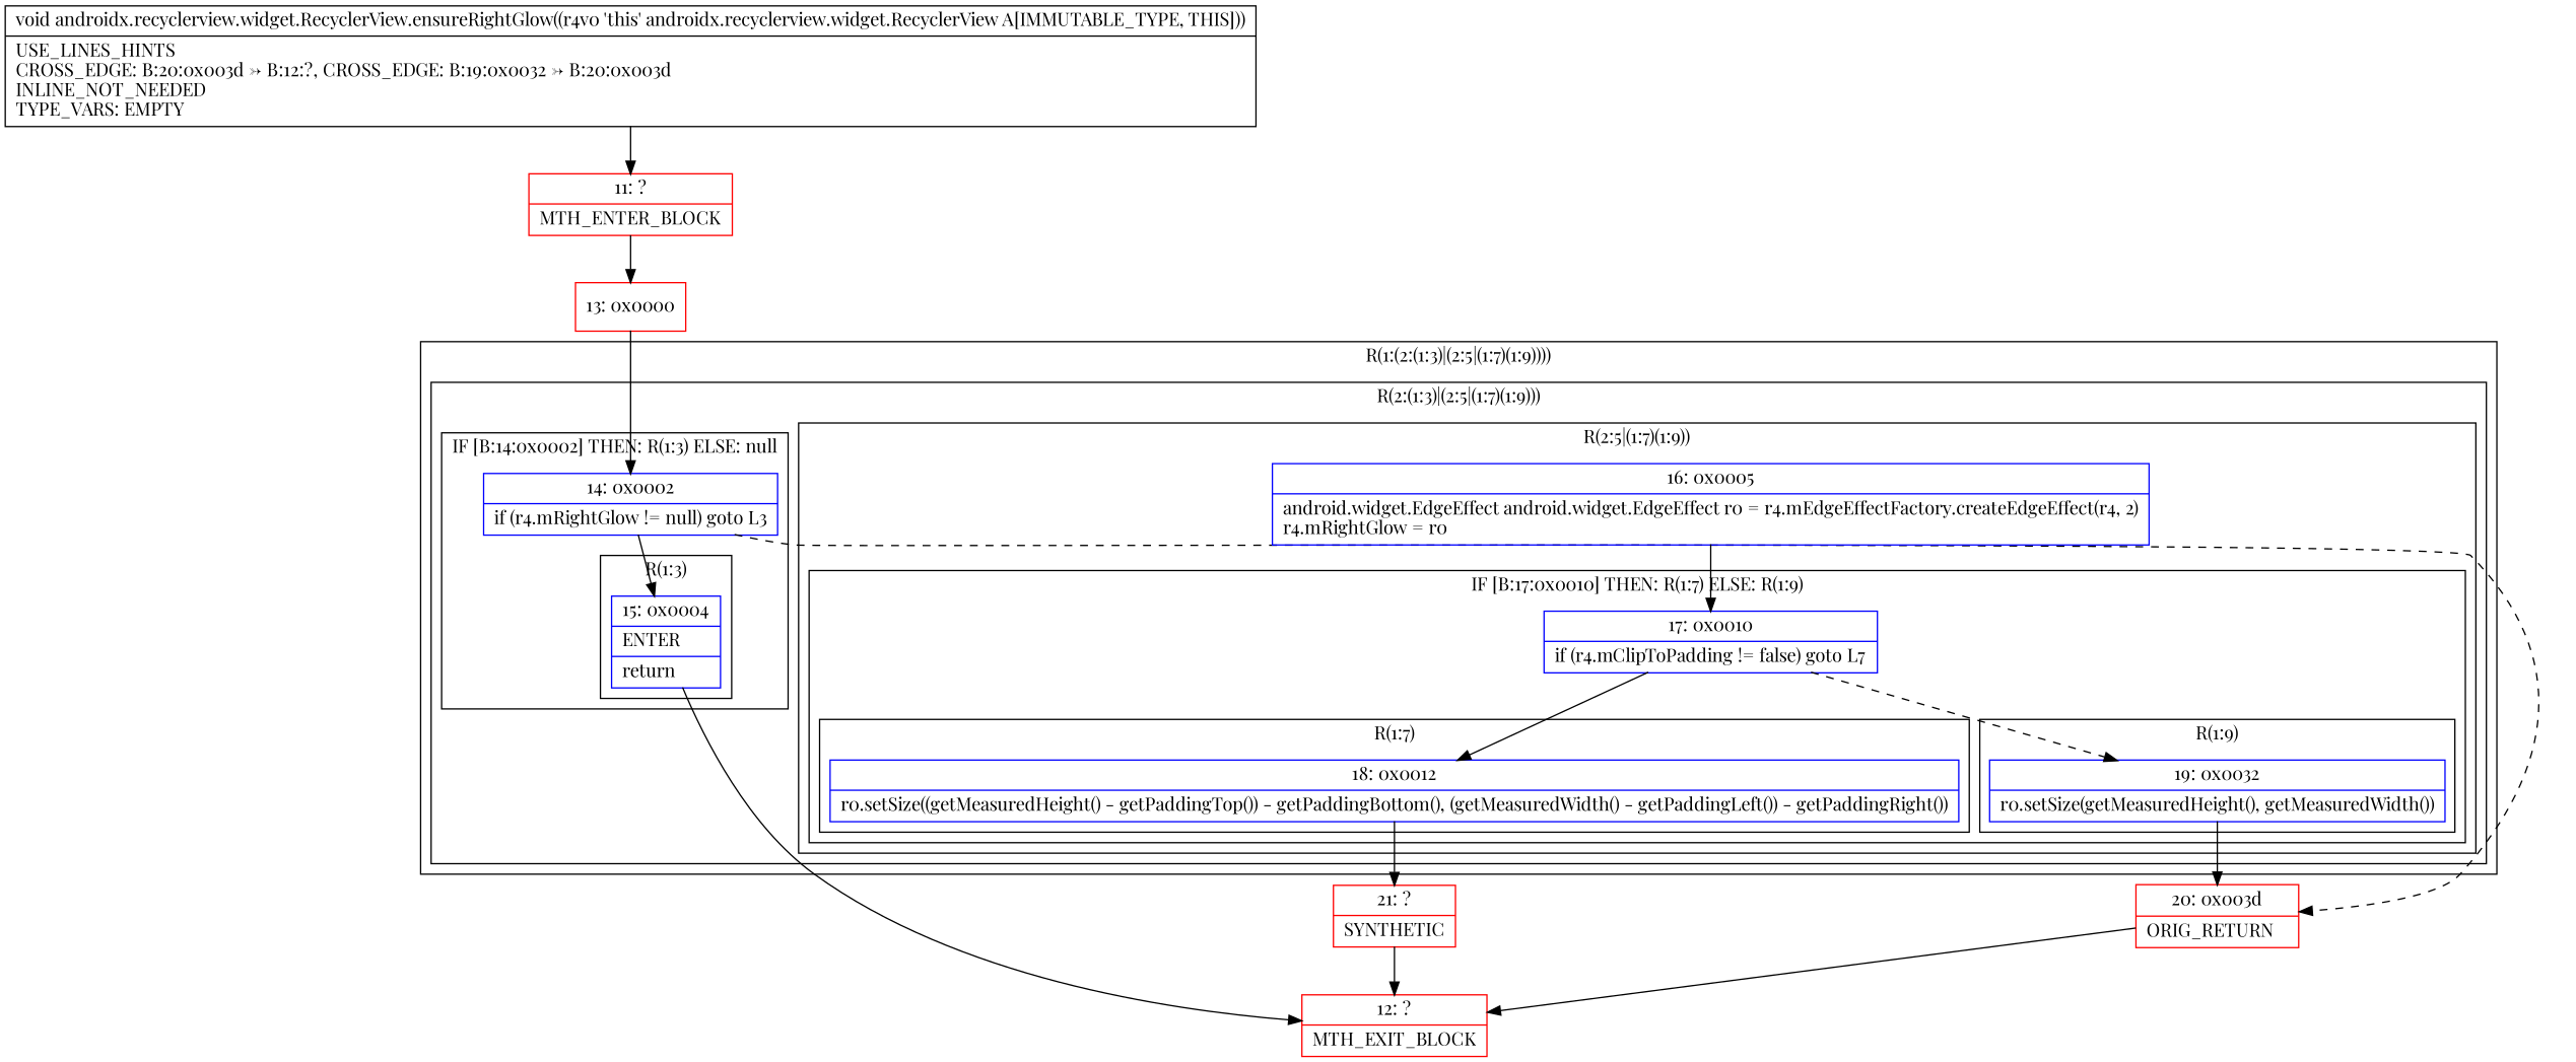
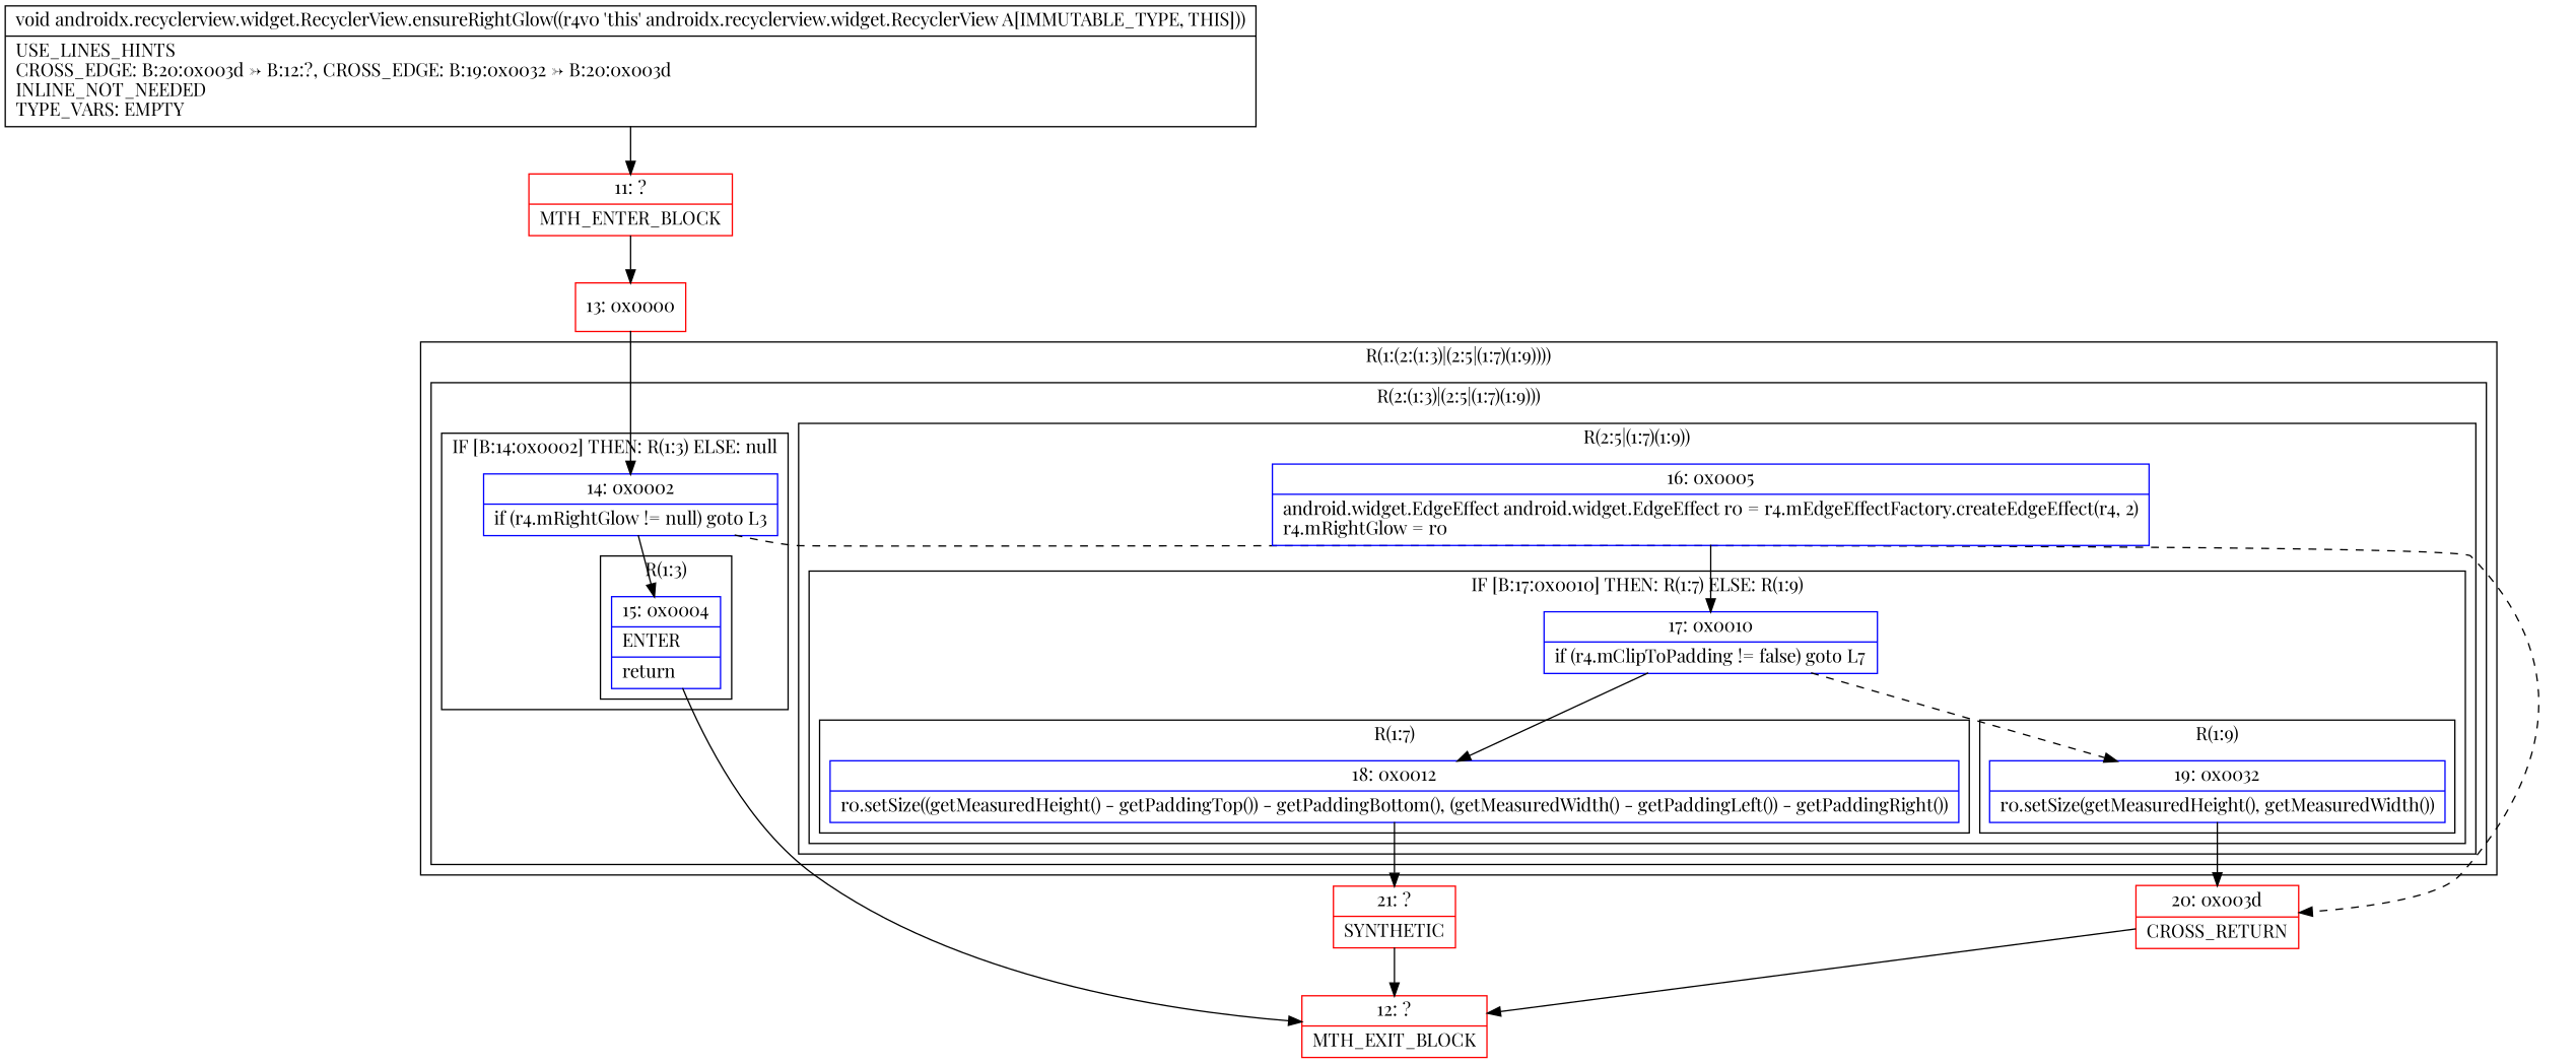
  digraph {
    fontname="Playfair Display"
    node [color=blue fontname="Playfair Display" shape=record]
    edge [fontname="Playfair Display"]
    n1 [label="{15\:\ 0x0004|ENTER\l|return\l}"]
    n2 [label="{14\:\ 0x0002|if (r4.mRightGlow != null) goto L3\l}"]
    n3 [label="{18\:\ 0x0012|r0.setSize((getMeasuredHeight() \- getPaddingTop()) \- getPaddingBottom(), (getMeasuredWidth() \- getPaddingLeft()) \- getPaddingRight())\l}"]
    n4 [label="{19\:\ 0x0032|r0.setSize(getMeasuredHeight(), getMeasuredWidth())\l}"]
    n5 [label="{17\:\ 0x0010|if (r4.mClipToPadding != false) goto L7\l}"]
    n6 [label="{16\:\ 0x0005|android.widget.EdgeEffect android.widget.EdgeEffect r0 = r4.mEdgeEffectFactory.createEdgeEffect(r4, 2)\lr4.mRightGlow = r0\l}"]
    n7 [color=red label="{12\:\ ?|MTH_EXIT_BLOCK\l}"]
-   n8 [color=red label="{20\:\ 0x003d|ORIG_RETURN\l}"]
+   n8 [color=red label="{20\:\ 0x003d|CROSS_RETURN\l}"]
    n9 [color=red label="{21\:\ ?|SYNTHETIC\l}"]
    n10 [color=red label="{11\:\ ?|MTH_ENTER_BLOCK\l}"]
    n11 [color=red label="{13\:\ 0x0000}"]
    n12 [label="{void androidx.recyclerview.widget.RecyclerView.ensureRightGlow((r4v0 'this' androidx.recyclerview.widget.RecyclerView A[IMMUTABLE_TYPE, THIS]))  | USE_LINES_HINTS\lCROSS_EDGE: B:20:0x003d \-\> B:12:?, CROSS_EDGE: B:19:0x0032 \-\> B:20:0x003d\lINLINE_NOT_NEEDED\lTYPE_VARS: EMPTY\l}" color=""]
    subgraph cluster_1 {
      label="R(1:(2:(1:3)|(2:5|(1:7)(1:9))))"
      subgraph cluster_2 {
        label="R(2:(1:3)|(2:5|(1:7)(1:9)))"
        subgraph cluster_3 {
          label="IF [B:14:0x0002] THEN: R(1:3) ELSE: null"
          n2
          subgraph cluster_4 {
            label="R(1:3)"
            n1
          }
        }
        subgraph cluster_5 {
          label="R(2:5|(1:7)(1:9))"
          n6
          subgraph cluster_6 {
            label="IF [B:17:0x0010] THEN: R(1:7) ELSE: R(1:9)"
            n5
            subgraph cluster_7 {
              label="R(1:7)"
              n3
            }
            subgraph cluster_8 {
              label="R(1:9)"
              n4
            }
          }
        }
      }
    }
    n1 -> n7
    n2 -> n1
    n2 -> n8 [style=dashed]
    n3 -> n9
    n4 -> n8
    n5 -> n3
    n5 -> n4 [style=dashed]
    n6 -> n5
    n8 -> n7
    n9 -> n7
    n10 -> n11
    n11 -> n2
    n12 -> n10
  }
